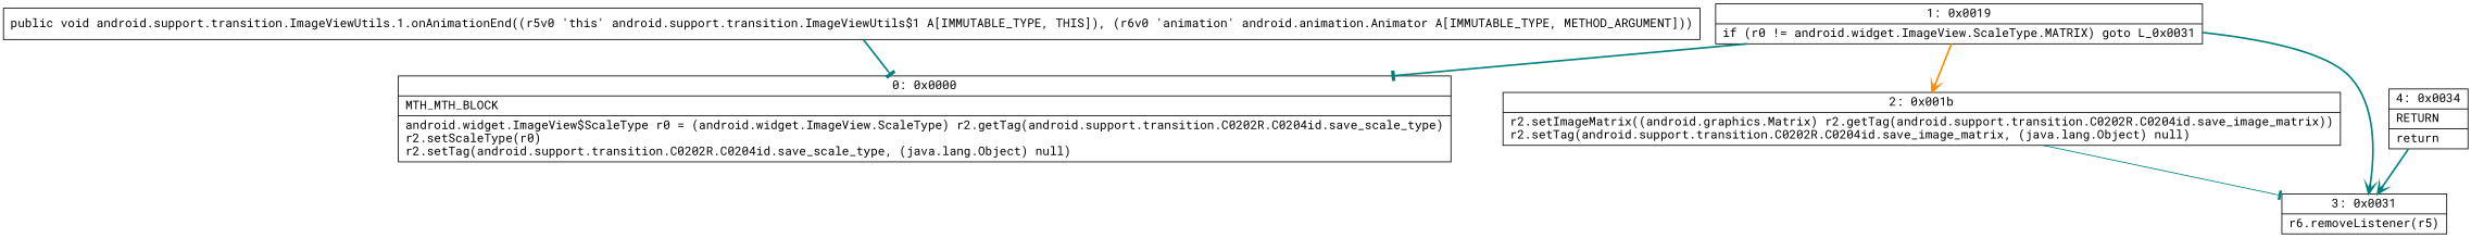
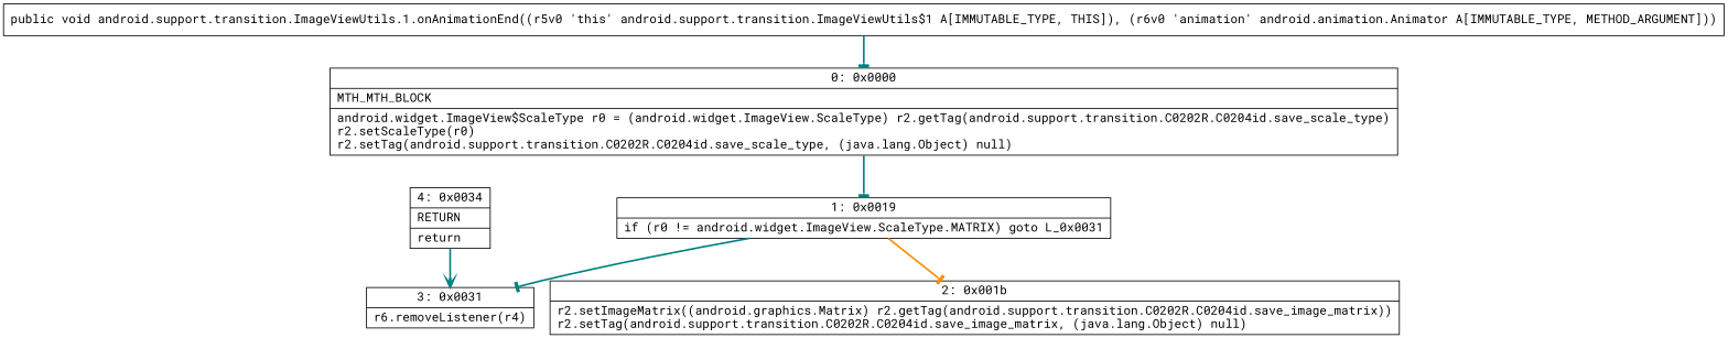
  digraph {
    fontname="Roboto Mono"
    node [fontname="Roboto Mono" shape=record]
    edge [arrowhead=tee color=teal fontname="Roboto Mono" style=bold]
    n1 [label="{0\:\ 0x0000|MTH_MTH_BLOCK\l|android.widget.ImageView$ScaleType r0 = (android.widget.ImageView.ScaleType) r2.getTag(android.support.transition.C0202R.C0204id.save_scale_type)\lr2.setScaleType(r0)\lr2.setTag(android.support.transition.C0202R.C0204id.save_scale_type, (java.lang.Object) null)\l}"]
    n2 [label="{1\:\ 0x0019|if (r0 != android.widget.ImageView.ScaleType.MATRIX) goto L_0x0031\l}"]
    n3 [label="{2\:\ 0x001b|r2.setImageMatrix((android.graphics.Matrix) r2.getTag(android.support.transition.C0202R.C0204id.save_image_matrix))\lr2.setTag(android.support.transition.C0202R.C0204id.save_image_matrix, (java.lang.Object) null)\l}"]
-   n4 [label="{3\:\ 0x0031|r6.removeListener(r5)\l}"]
+   n4 [label="{3\:\ 0x0031|r6.removeListener(r4)\l}"]
    n5 [label="{4\:\ 0x0034|RETURN\l|return\l}"]
    n6 [label="{public void android.support.transition.ImageViewUtils.1.onAnimationEnd((r5v0 'this' android.support.transition.ImageViewUtils$1 A[IMMUTABLE_TYPE, THIS]), (r6v0 'animation' android.animation.Animator A[IMMUTABLE_TYPE, METHOD_ARGUMENT])) }"]
-   n2 -> n1
-   n2 -> n3 [arrowhead=vee color=darkorange]
-   n2 -> n4 [arrowhead=vee]
-   n3 -> n4 [style=solid]
+   n1 -> n2
+   n2 -> n3 [color=darkorange]
+   n2 -> n4
    n5 -> n4 [arrowhead=vee]
    n6 -> n1
  }
